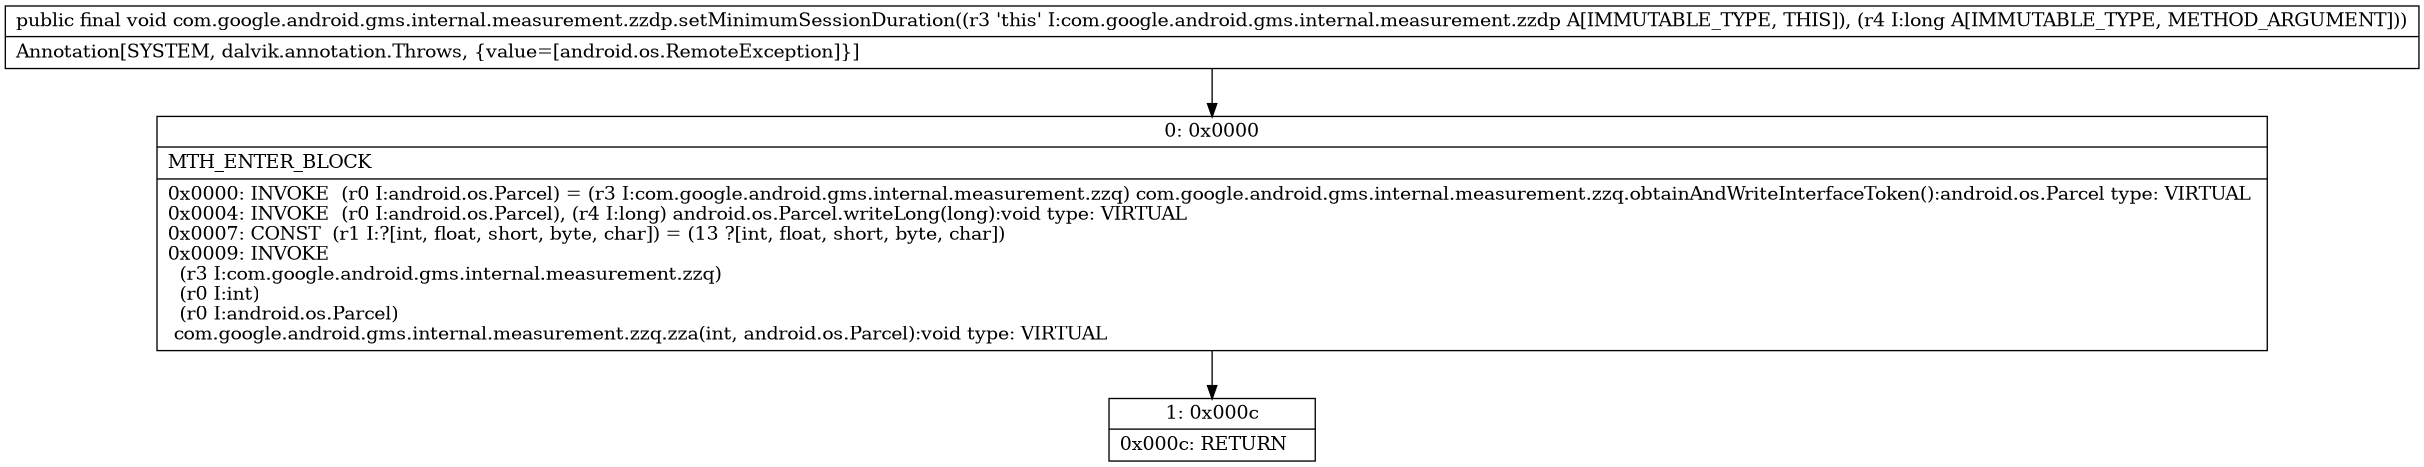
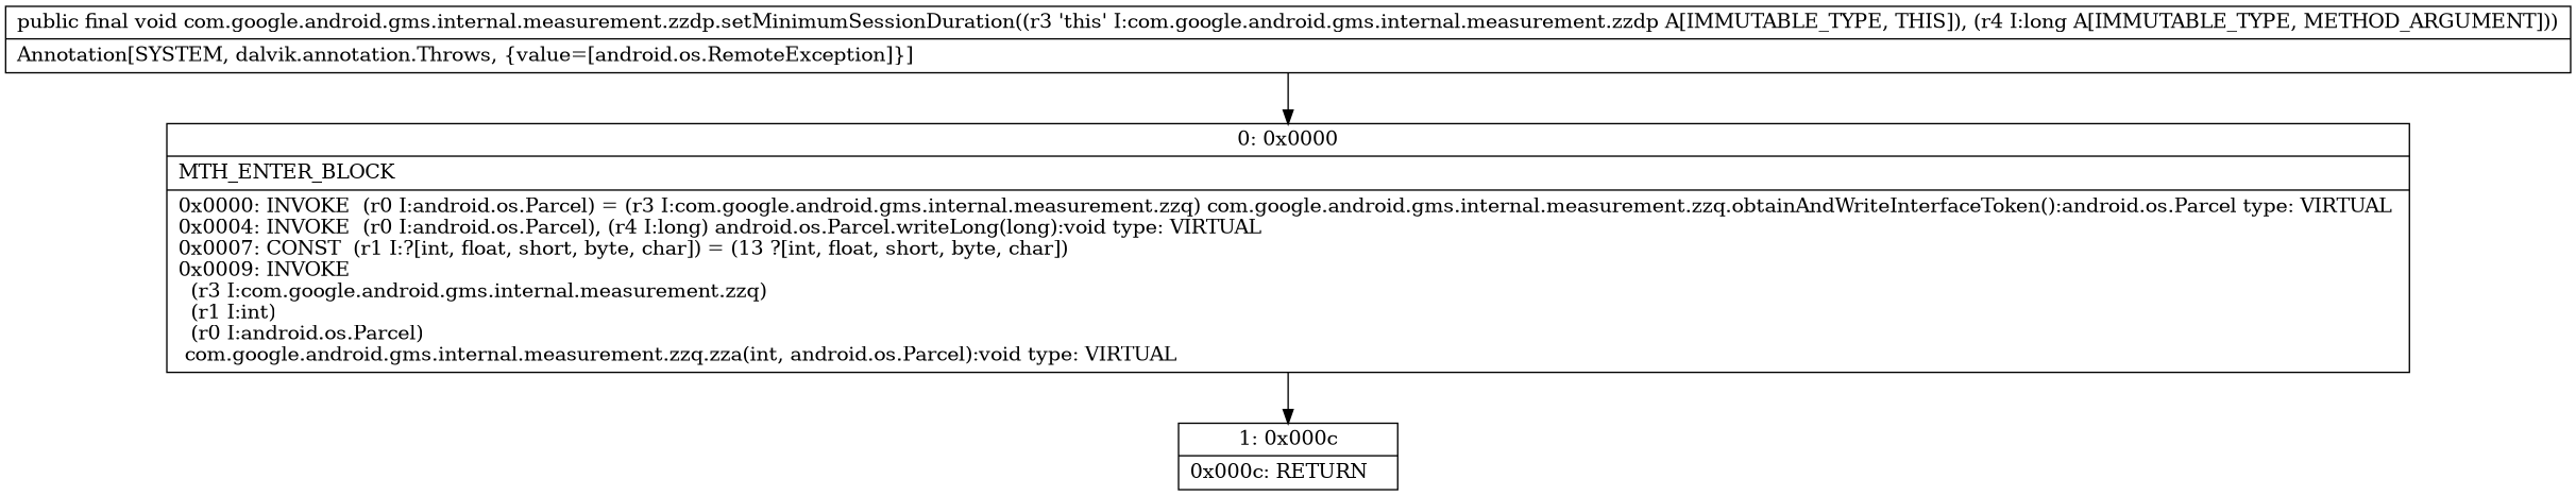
  digraph {
    node [shape=record]
-   n1 [label="{0\:\ 0x0000|MTH_ENTER_BLOCK\l|0x0000: INVOKE  (r0 I:android.os.Parcel) = (r3 I:com.google.android.gms.internal.measurement.zzq) com.google.android.gms.internal.measurement.zzq.obtainAndWriteInterfaceToken():android.os.Parcel type: VIRTUAL \l0x0004: INVOKE  (r0 I:android.os.Parcel), (r4 I:long) android.os.Parcel.writeLong(long):void type: VIRTUAL \l0x0007: CONST  (r1 I:?[int, float, short, byte, char]) = (13 ?[int, float, short, byte, char]) \l0x0009: INVOKE  \l  (r3 I:com.google.android.gms.internal.measurement.zzq)\l  (r0 I:int)\l  (r0 I:android.os.Parcel)\l com.google.android.gms.internal.measurement.zzq.zza(int, android.os.Parcel):void type: VIRTUAL \l}"]
+   n1 [label="{0\:\ 0x0000|MTH_ENTER_BLOCK\l|0x0000: INVOKE  (r0 I:android.os.Parcel) = (r3 I:com.google.android.gms.internal.measurement.zzq) com.google.android.gms.internal.measurement.zzq.obtainAndWriteInterfaceToken():android.os.Parcel type: VIRTUAL \l0x0004: INVOKE  (r0 I:android.os.Parcel), (r4 I:long) android.os.Parcel.writeLong(long):void type: VIRTUAL \l0x0007: CONST  (r1 I:?[int, float, short, byte, char]) = (13 ?[int, float, short, byte, char]) \l0x0009: INVOKE  \l  (r3 I:com.google.android.gms.internal.measurement.zzq)\l  (r1 I:int)\l  (r0 I:android.os.Parcel)\l com.google.android.gms.internal.measurement.zzq.zza(int, android.os.Parcel):void type: VIRTUAL \l}"]
    n2 [label="{1\:\ 0x000c|0x000c: RETURN   \l}"]
    n3 [label="{public final void com.google.android.gms.internal.measurement.zzdp.setMinimumSessionDuration((r3 'this' I:com.google.android.gms.internal.measurement.zzdp A[IMMUTABLE_TYPE, THIS]), (r4 I:long A[IMMUTABLE_TYPE, METHOD_ARGUMENT]))  | Annotation[SYSTEM, dalvik.annotation.Throws, \{value=[android.os.RemoteException]\}]\l}"]
    n1 -> n2
    n3 -> n1
  }
